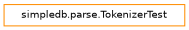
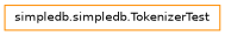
  digraph {
    rankdir=LR
-   n1 [color=darkorange fillcolor=white fontname=Helvetica fontsize=10 height=0.2 label="simpledb.parse.TokenizerTest" shape=record style=filled width=0.4]
+   n1 [color=darkorange fillcolor=white fontname=Helvetica fontsize=10 height=0.2 label="simpledb.simpledb.TokenizerTest" shape=record style=filled width=0.4]
  }
